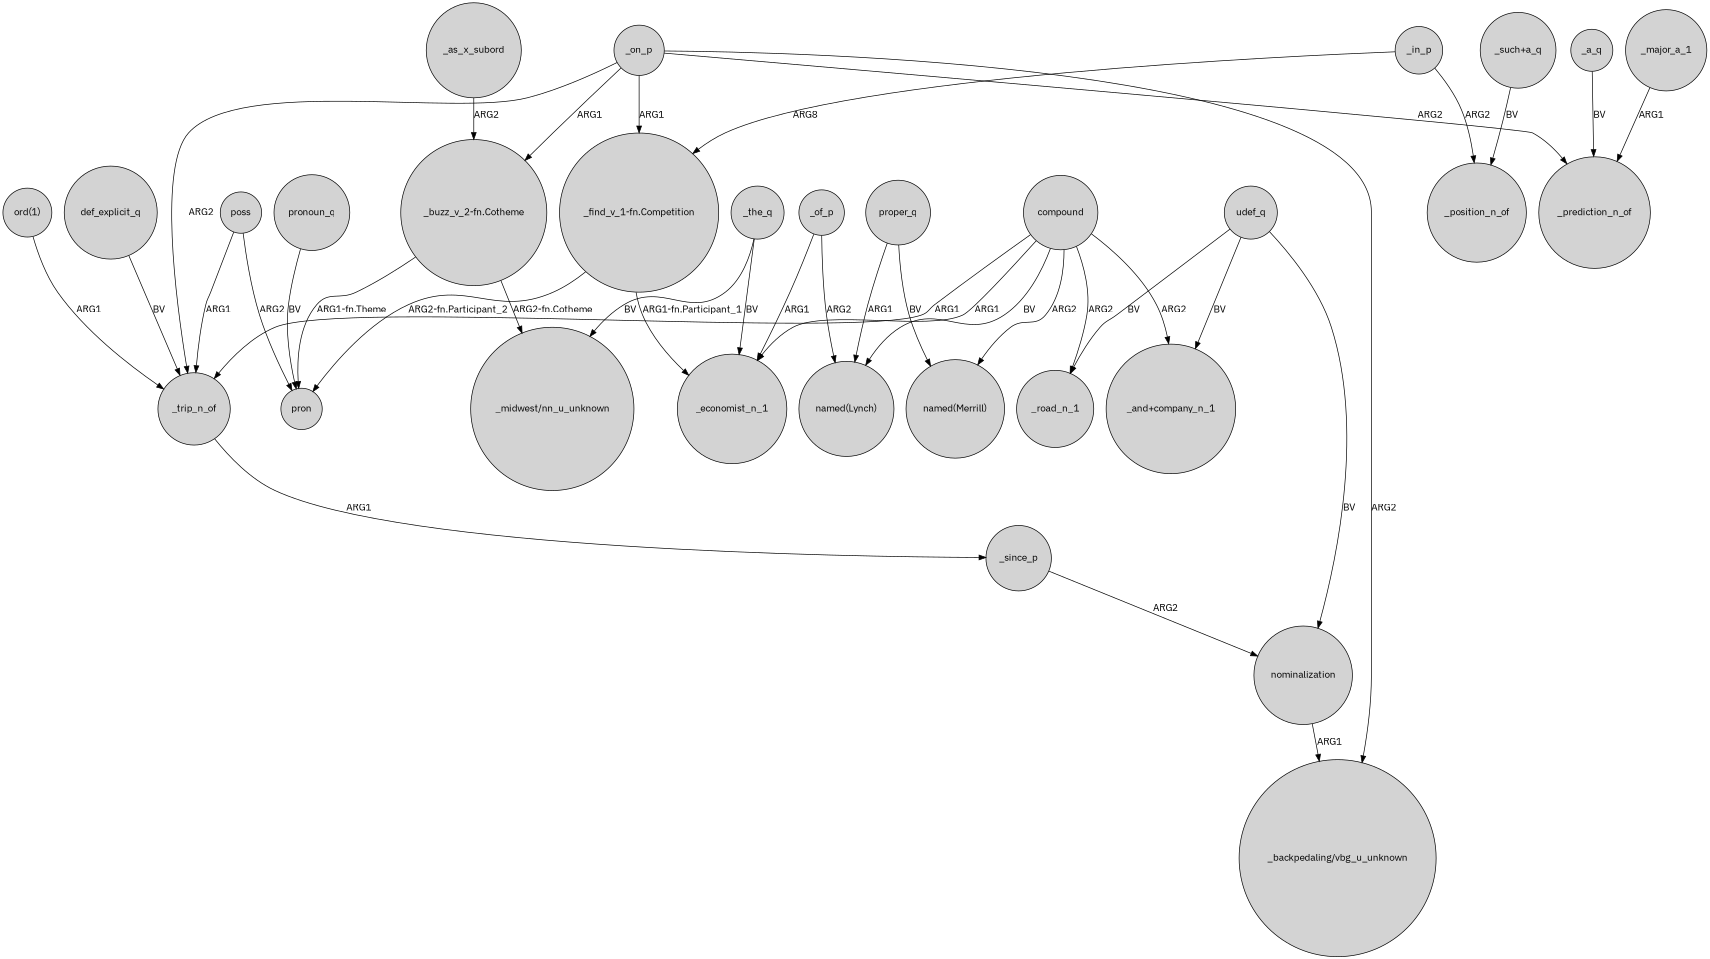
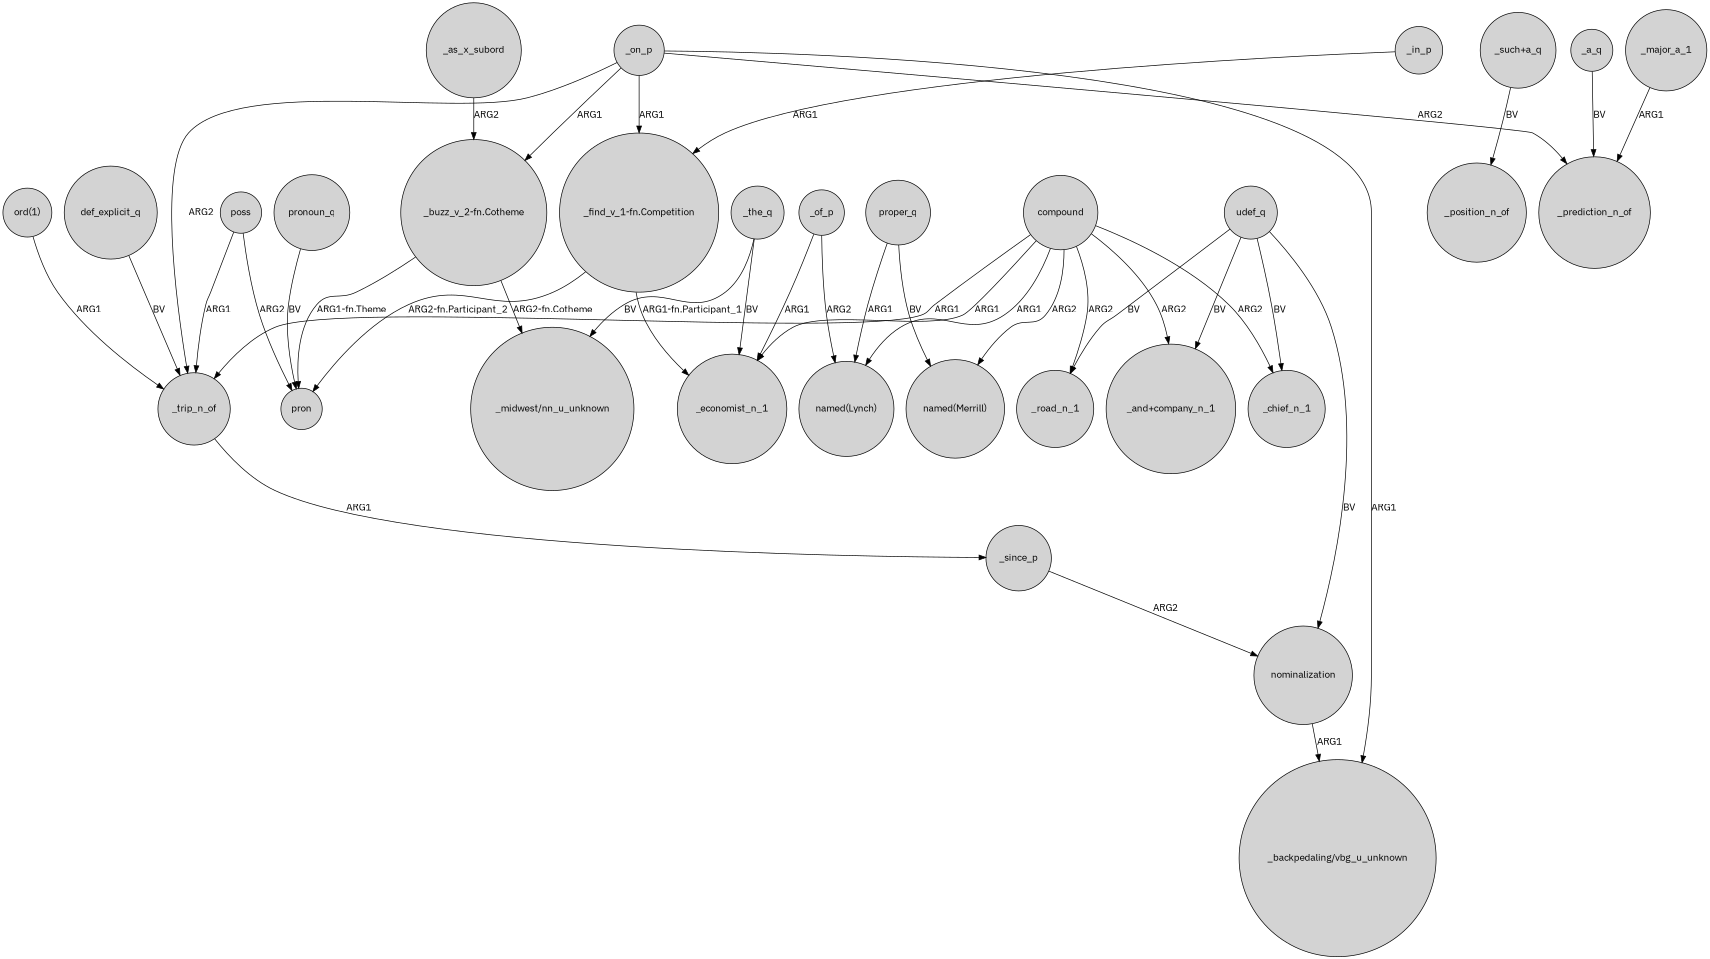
  digraph {
    fontname="IBM Plex Sans"
    node [fontname="IBM Plex Sans" shape=circle style=filled]
    edge [fontname="IBM Plex Sans"]
    _since_p
    nominalization
    _trip_n_of
    "_backpedaling/vbg_u_unknown"
    _the_q
    _economist_n_1
    "_midwest/nn_u_unknown"
    compound
+   _chief_n_1
    "_and+company_n_1"
    "named(Merrill)"
    _road_n_1
    "named(Lynch)"
    _on_p
    _prediction_n_of
    "_buzz_v_2-fn.Cotheme"
    "_find_v_1-fn.Competition"
    pron
    proper_q
    _in_p
    _position_n_of
    udef_q
    _as_x_subord
    def_explicit_q
    "ord(1)"
    pronoun_q
    poss
    _of_p
    _major_a_1
    "_such+a_q"
    _a_q
    _since_p -> nominalization [label=ARG2]
    nominalization -> "_backpedaling/vbg_u_unknown" [label=ARG1]
    _trip_n_of -> _since_p [label=ARG1]
    _the_q -> _economist_n_1 [label=BV]
    _the_q -> "_midwest/nn_u_unknown" [label=BV]
    compound -> _trip_n_of [label=ARG1]
    compound -> _economist_n_1 [label=ARG1]
+   compound -> _chief_n_1 [label=ARG2]
    compound -> "_and+company_n_1" [label=ARG2]
    compound -> "named(Merrill)" [label=ARG2]
    compound -> _road_n_1 [label=ARG2]
-   compound -> "named(Lynch)" [label=BV]
+   compound -> "named(Lynch)" [label=ARG1]
    _on_p -> _trip_n_of [label=ARG2]
-   _on_p -> "_backpedaling/vbg_u_unknown" [label=ARG2]
+   _on_p -> "_backpedaling/vbg_u_unknown" [label=ARG1]
    _on_p -> _prediction_n_of [label=ARG2]
    _on_p -> "_buzz_v_2-fn.Cotheme" [label=ARG1]
    _on_p -> "_find_v_1-fn.Competition" [label=ARG1]
    "_buzz_v_2-fn.Cotheme" -> "_midwest/nn_u_unknown" [label="ARG2-fn.Cotheme"]
    "_buzz_v_2-fn.Cotheme" -> pron [label="ARG1-fn.Theme"]
    "_find_v_1-fn.Competition" -> _economist_n_1 [label="ARG1-fn.Participant_1"]
    "_find_v_1-fn.Competition" -> pron [label="ARG2-fn.Participant_2"]
    proper_q -> "named(Merrill)" [label=BV]
    proper_q -> "named(Lynch)" [label=ARG1]
-   _in_p -> "_find_v_1-fn.Competition" [label=ARG8]
-   _in_p -> _position_n_of [label=ARG2]
+   _in_p -> "_find_v_1-fn.Competition" [label=ARG1]
    udef_q -> nominalization [label=BV]
+   udef_q -> _chief_n_1 [label=BV]
    udef_q -> "_and+company_n_1" [label=BV]
    udef_q -> _road_n_1 [label=BV]
    _as_x_subord -> "_buzz_v_2-fn.Cotheme" [label=ARG2]
    def_explicit_q -> _trip_n_of [label=BV]
    "ord(1)" -> _trip_n_of [label=ARG1]
    pronoun_q -> pron [label=BV]
    poss -> _trip_n_of [label=ARG1]
    poss -> pron [label=ARG2]
    _of_p -> _economist_n_1 [label=ARG1]
    _of_p -> "named(Lynch)" [label=ARG2]
    _major_a_1 -> _prediction_n_of [label=ARG1]
    "_such+a_q" -> _position_n_of [label=BV]
    _a_q -> _prediction_n_of [label=BV]
  }
